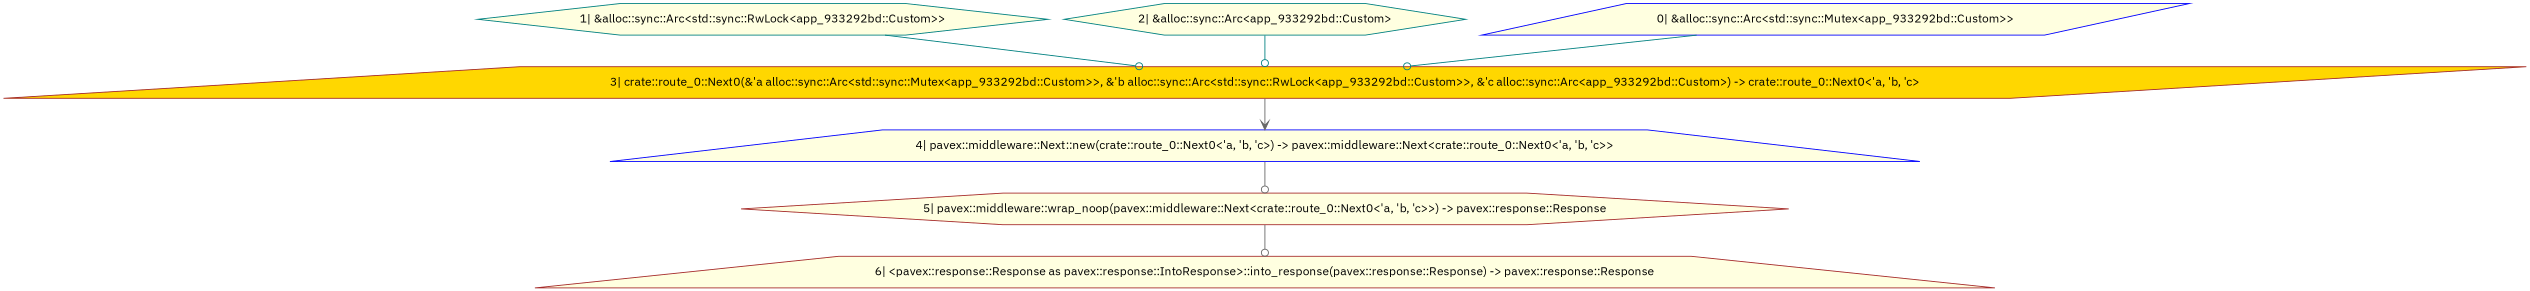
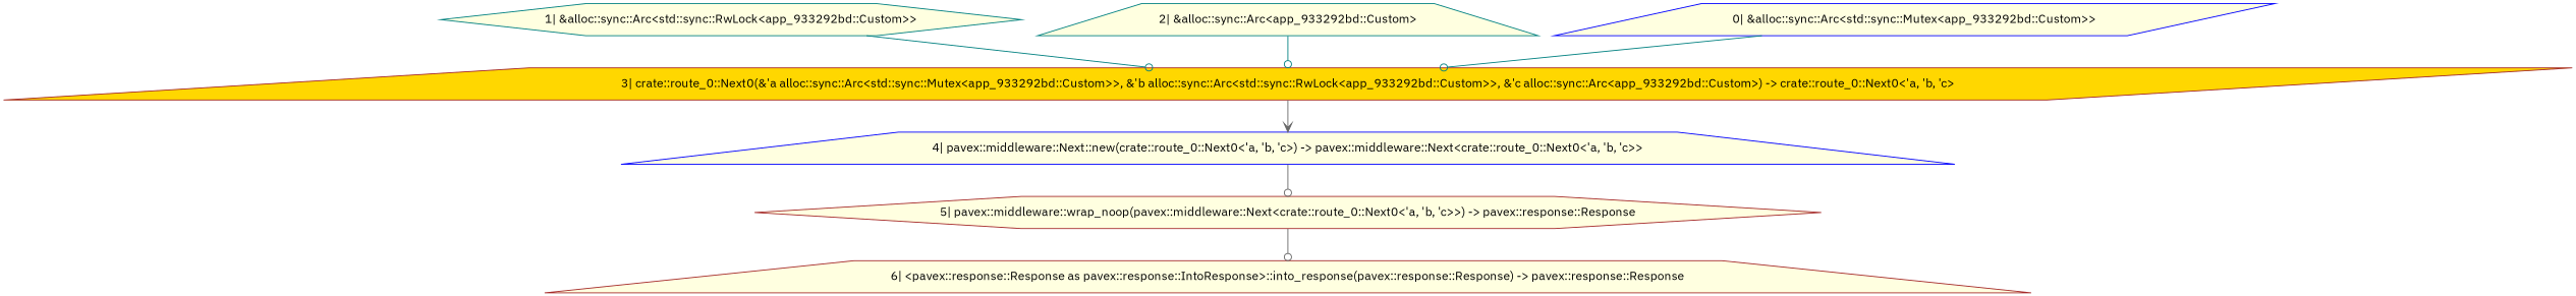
  digraph {
    fontname="IBM Plex Sans"
    node [style=filled fillcolor=lightyellow color=brown shape=hexagon fontname="IBM Plex Sans"]
    edge [color=gray40 arrowhead=odot fontname="IBM Plex Sans"]
    n1 [label="5| pavex::middleware::wrap_noop(pavex::middleware::Next<crate::route_0::Next0<'a, 'b, 'c>>) -> pavex::response::Response"]
    n2 [label="6| <pavex::response::Response as pavex::response::IntoResponse>::into_response(pavex::response::Response) -> pavex::response::Response" shape=trapezium]
    n3 [label="4| pavex::middleware::Next::new(crate::route_0::Next0<'a, 'b, 'c>) -> pavex::middleware::Next<crate::route_0::Next0<'a, 'b, 'c>>" color=blue shape=trapezium]
    n4 [label="3| crate::route_0::Next0(&'a alloc::sync::Arc<std::sync::Mutex<app_933292bd::Custom>>, &'b alloc::sync::Arc<std::sync::RwLock<app_933292bd::Custom>>, &'c alloc::sync::Arc<app_933292bd::Custom>) -> crate::route_0::Next0<'a, 'b, 'c>" fillcolor=gold shape=parallelogram]
    n5 [label="1| &alloc::sync::Arc<std::sync::RwLock<app_933292bd::Custom>>" color=teal]
-   n6 [label="2| &alloc::sync::Arc<app_933292bd::Custom>" color=teal]
+   n6 [label="2| &alloc::sync::Arc<app_933292bd::Custom>" color=teal shape=trapezium]
    n7 [label="0| &alloc::sync::Arc<std::sync::Mutex<app_933292bd::Custom>>" color=blue shape=parallelogram]
    n1 -> n2
    n3 -> n1
    n4 -> n3 [arrowhead=vee]
    n5 -> n4 [color=teal]
    n6 -> n4 [color=teal]
    n7 -> n4 [color=teal]
  }
